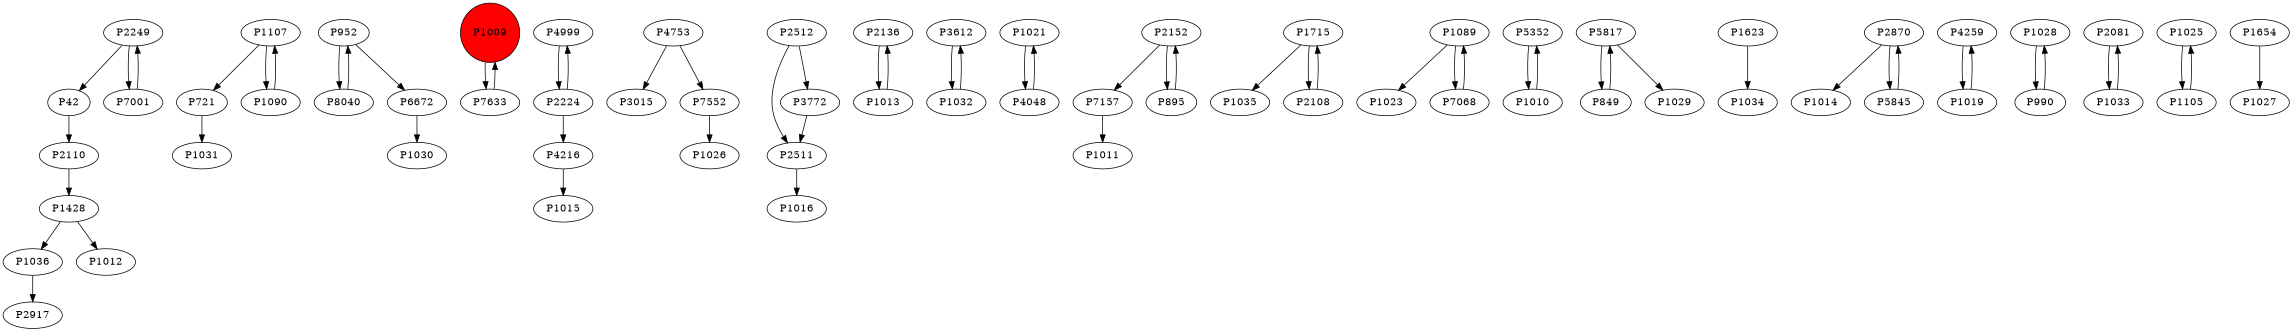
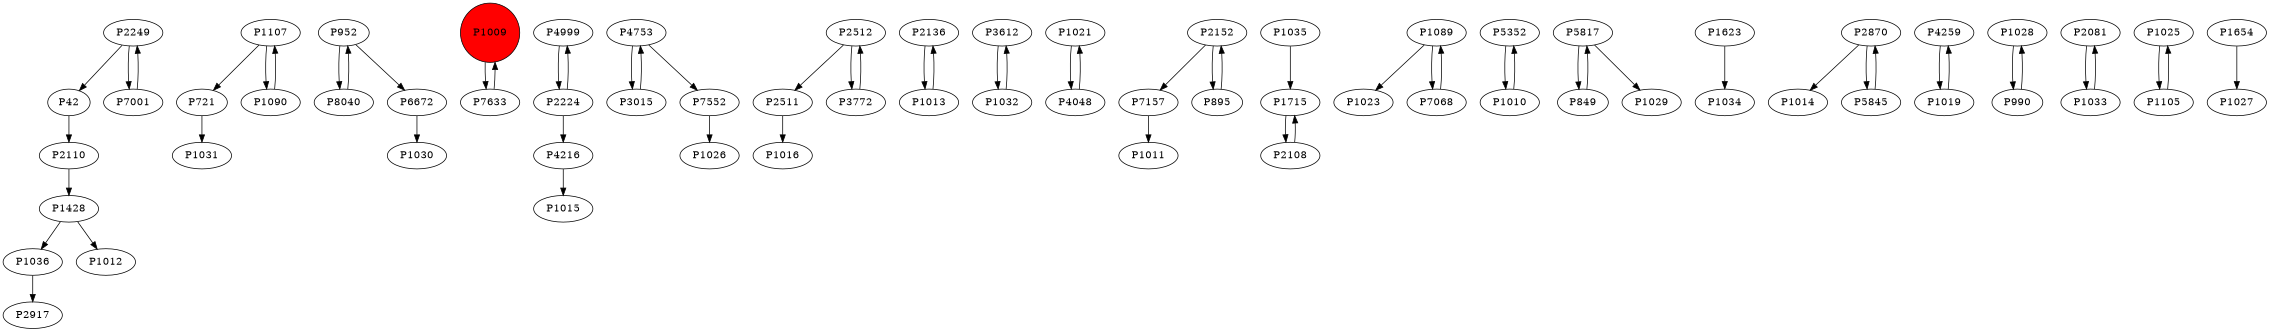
  digraph {
    P1036
    P2917
    P2249
    P42
    P7001
    P2110
    P1428
    P1107
    P721
    P1090
    P1031
    P952
    P8040
    P6672
    P1030
    P1009 [fillcolor=red shape=circle style=filled]
    P7633
    n18 [label=P4999]
    P2224
    P4216
    P1015
    P4753
    P3015
    P7552
    P1026
    P2511
    P1016
    P1012
    P2136
    P1013
    P2512
    P3772
    P3612
    P1032
    P1021
    P4048
    P2152
    P7157
    P895
    P1011
    P1715
    P1035
    P2108
    P1089
    P1023
    P7068
    n47 [label=P5352]
    P1010
    P5817
    P849
    P1029
    P1623
    P1034
    P2870
    P1014
    P5845
    P4259
    P1019
    P1028
    P990
    P2081
    P1033
    P1025
    P1105
    P1654
    P1027
    P1036 -> P2917
    P2249 -> P42
    P2249 -> P7001
    P42 -> P2110
    P7001 -> P2249
    P2110 -> P1428
    P1428 -> P1036
    P1428 -> P1012
    P1107 -> P721
    P1107 -> P1090
    P721 -> P1031
    P1090 -> P1107
    P952 -> P8040
    P952 -> P6672
    P8040 -> P952
    P6672 -> P1030
    P1009 -> P7633
    P7633 -> P1009
    n18 -> P2224
    P2224 -> n18
    P2224 -> P4216
    P4216 -> P1015
    P4753 -> P3015
    P4753 -> P7552
+   P3015 -> P4753
    P7552 -> P1026
    P2511 -> P1016
    P2136 -> P1013
    P1013 -> P2136
    P2512 -> P2511
    P2512 -> P3772
-   P3772 -> P2511
+   P3772 -> P2512
    P3612 -> P1032
    P1032 -> P3612
    P1021 -> P4048
    P4048 -> P1021
    P2152 -> P7157
    P2152 -> P895
    P7157 -> P1011
    P895 -> P2152
-   P1715 -> P1035
+   P1035 -> P1715
    P1715 -> P2108
    P2108 -> P1715
    P1089 -> P1023
    P1089 -> P7068
    P7068 -> P1089
    n47 -> P1010
    P1010 -> n47
    P5817 -> P849
    P5817 -> P1029
    P849 -> P5817
    P1623 -> P1034
    P2870 -> P1014
    P2870 -> P5845
    P5845 -> P2870
    P4259 -> P1019
    P1019 -> P4259
    P1028 -> P990
    P990 -> P1028
    P2081 -> P1033
    P1033 -> P2081
    P1025 -> P1105
    P1105 -> P1025
    P1654 -> P1027
  }
